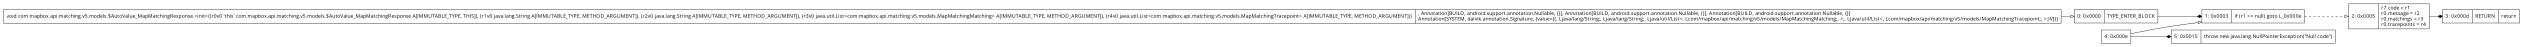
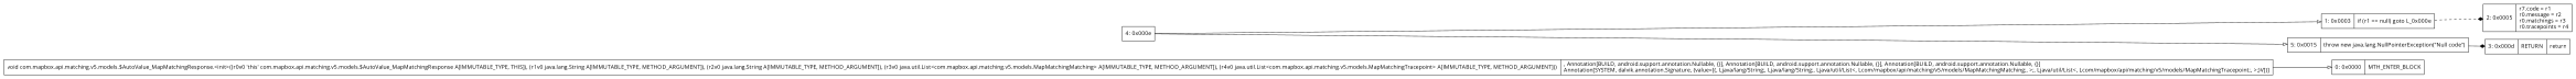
  digraph {
    fontname="Open Sans"
    rankdir=LR
    node [fontname="Open Sans" shape=record]
    edge [arrowhead=diamond fontname="Open Sans"]
-   n1 [label="{0\:\ 0x0000|TYPE_ENTER_BLOCK\l}"]
+   n1 [label="{0\:\ 0x0000|MTH_ENTER_BLOCK\l}"]
    n2 [label="{1\:\ 0x0003|if (r1 == null) goto L_0x000e\l}"]
    n3 [label="{2\:\ 0x0005|r7.code = r1\lr0.message = r2\lr0.matchings = r3\lr0.tracepoints = r4\l}"]
    n4 [label="{3\:\ 0x000d|RETURN\l|return\l}"]
    n5 [label="{4\:\ 0x000e}"]
    n6 [label="{5\:\ 0x0015|throw new java.lang.NullPointerException(\"Null code\")\l}"]
    n7 [label="{void com.mapbox.api.matching.v5.models.$AutoValue_MapMatchingResponse.\<init\>((r0v0 'this' com.mapbox.api.matching.v5.models.$AutoValue_MapMatchingResponse A[IMMUTABLE_TYPE, THIS]), (r1v0 java.lang.String A[IMMUTABLE_TYPE, METHOD_ARGUMENT]), (r2v0 java.lang.String A[IMMUTABLE_TYPE, METHOD_ARGUMENT]), (r3v0 java.util.List\<com.mapbox.api.matching.v5.models.MapMatchingMatching\> A[IMMUTABLE_TYPE, METHOD_ARGUMENT]), (r4v0 java.util.List\<com.mapbox.api.matching.v5.models.MapMatchingTracepoint\> A[IMMUTABLE_TYPE, METHOD_ARGUMENT]))  | , Annotation[BUILD, android.support.annotation.Nullable, \{\}], Annotation[BUILD, android.support.annotation.Nullable, \{\}], Annotation[BUILD, android.support.annotation.Nullable, \{\}]\lAnnotation[SYSTEM, dalvik.annotation.Signature, \{value=[(, Ljava\/lang\/String;, Ljava\/lang\/String;, Ljava\/util\/List\<, Lcom\/mapbox\/api\/matching\/v5\/models\/MapMatchingMatching;, \>;, Ljava\/util\/List\<, Lcom\/mapbox\/api\/matching\/v5\/models\/MapMatchingTracepoint;, \>;)V]\}]\l}"]
-   n1 -> n2
-   n2 -> n3 [arrowhead=onormal style=dashed]
-   n3 -> n4
+   n2 -> n3 [style=dashed]
+   n6 -> n4
    n5 -> n2 [arrowhead=onormal]
-   n5 -> n6
+   n5 -> n6 [arrowhead=onormal]
    n7 -> n1 [arrowhead=onormal]
  }
